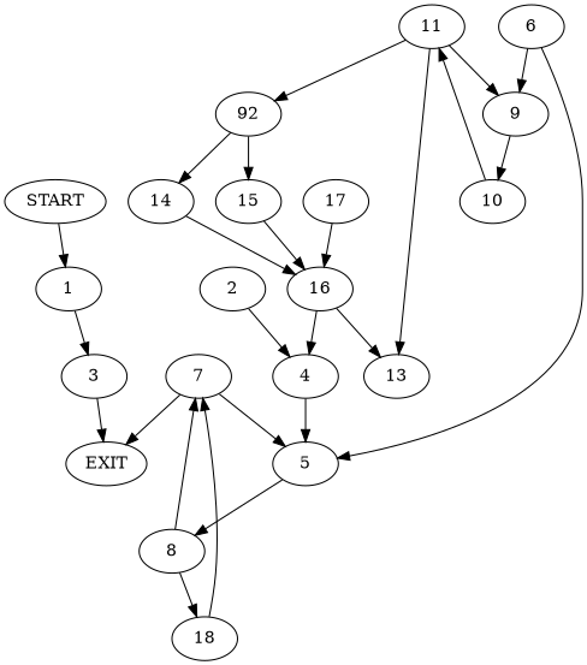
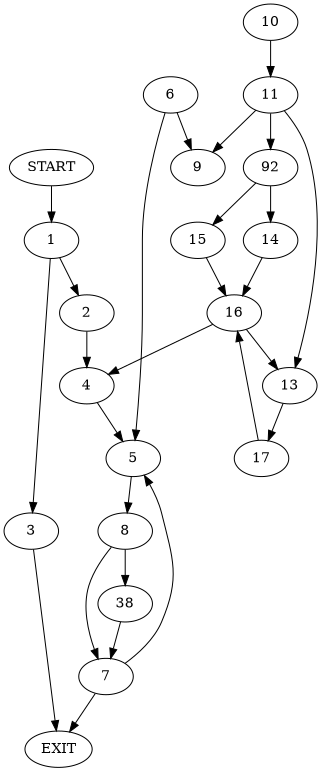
  digraph {
    n1 [label=START]
    1
    2
    3
    n5 [label=EXIT]
    4
    5
    8
    6
    9
    7
-   18
+   18 [label=38]
    10
    11
    n15 [label=92]
    13
    14
    15
    17
    16
    n1 -> 1
+   1 -> 2
    1 -> 3
    2 -> 4
    3 -> n5
    4 -> 5
    5 -> 8
    8 -> 7
    8 -> 18
    6 -> 5
    6 -> 9
-   9 -> 10
    7 -> n5
    7 -> 5
    18 -> 7
    10 -> 11
    11 -> 9
    11 -> n15
    11 -> 13
    n15 -> 14
    n15 -> 15
+   13 -> 17
    14 -> 16
    15 -> 16
    17 -> 16
    16 -> 4
    16 -> 13
  }
